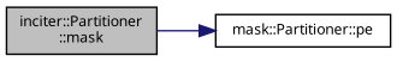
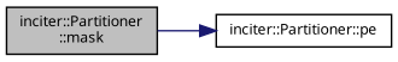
  digraph {
    rankdir=LR
    node [color=black fontname="sans-serif" fontsize=9 shape=record]
    n1 [fillcolor=grey75 fontcolor=black height=0.2 label="inciter::Partitioner\l::mask" style=filled width=0.4]
-   n2 [height=0.2 label="mask::Partitioner::pe" width=0.4]
+   n2 [height=0.2 label="inciter::Partitioner::pe" width=0.4]
    n1 -> n2 [color=midnightblue fontname="sans-serif" fontsize=9 labelfontname="sans-serif" labelfontsize=9 style=solid]
  }
